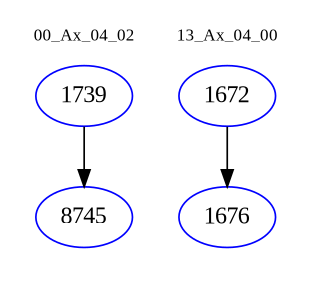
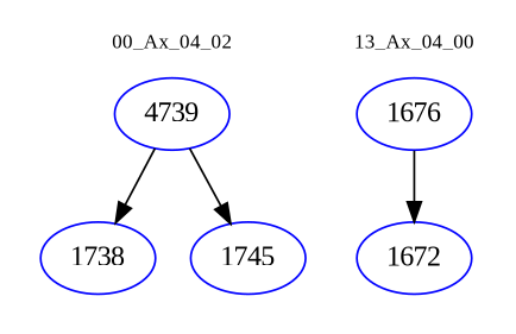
  digraph {
    fontname="Liberation Serif"
    node [color=blue fontname="Liberation Serif"]
    edge [color=black fontname="Liberation Serif"]
-   n1 [label=1739]
-   n3 [label=8745]
+   n1 [label=4739]
+   n2 [label=1738]
+   n3 [label=1745]
    n4 [label=1676]
    n5 [label=1672]
    subgraph cluster_1 {
      color=white
      fontsize=10
      label="00_Ax_04_02"
      n1
+     n2
      n3
    }
    subgraph cluster_2 {
      color=white
      fontsize=10
      label="13_Ax_04_00"
      n4
      n5
    }
+   n1 -> n2
    n1 -> n3
-   n5 -> n4
+   n4 -> n5
  }
